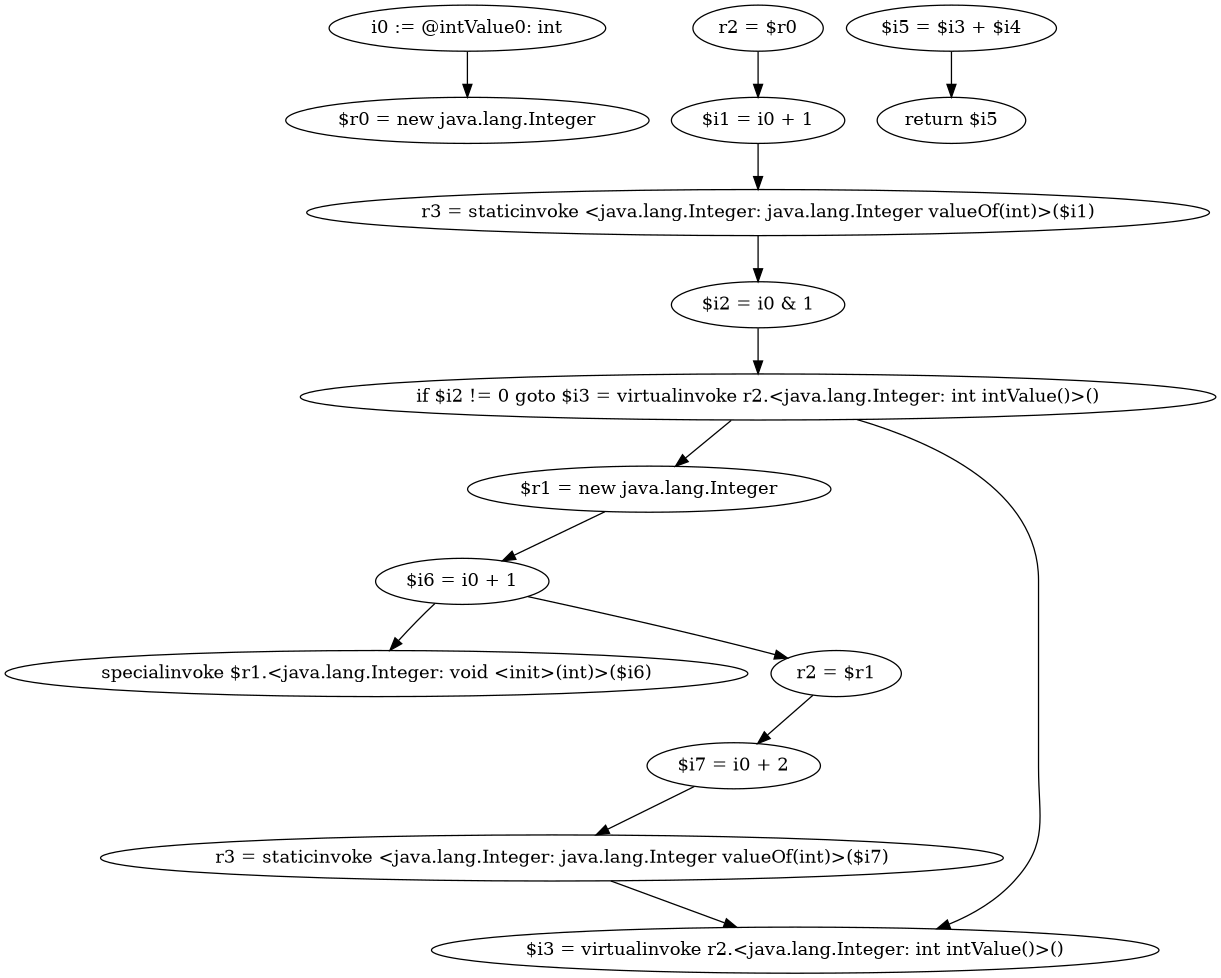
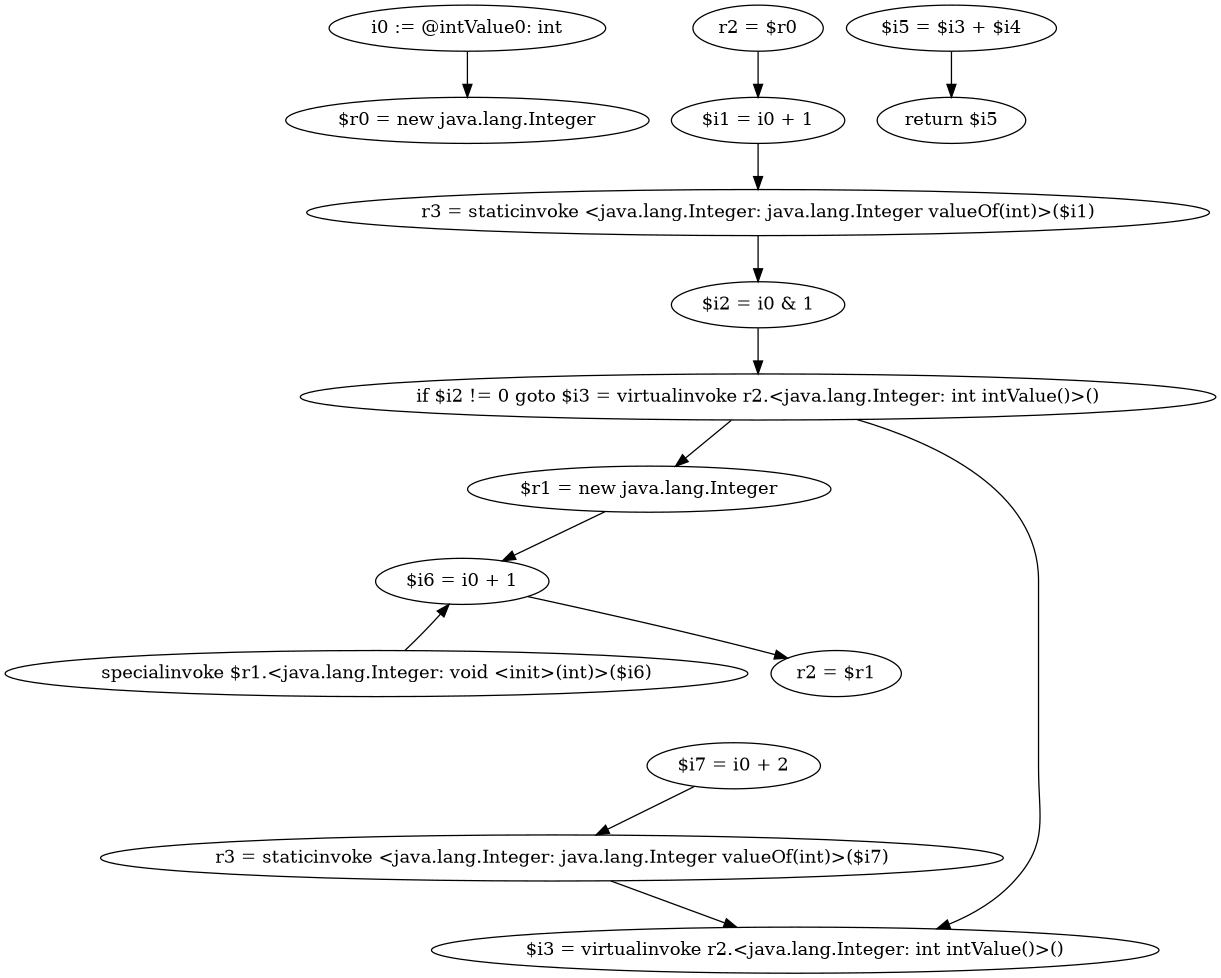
  digraph {
    n1 [label="i0 := @intValue0: int"]
    "$r0 = new java.lang.Integer"
    "r2 = $r0"
    "$i1 = i0 + 1"
    "r3 = staticinvoke <java.lang.Integer: java.lang.Integer valueOf(int)>($i1)"
    "$i2 = i0 & 1"
    "if $i2 != 0 goto $i3 = virtualinvoke r2.<java.lang.Integer: int intValue()>()"
    "$r1 = new java.lang.Integer"
    "$i3 = virtualinvoke r2.<java.lang.Integer: int intValue()>()"
    "$i6 = i0 + 1"
    "specialinvoke $r1.<java.lang.Integer: void <init>(int)>($i6)"
    "r2 = $r1"
    "$i7 = i0 + 2"
    "r3 = staticinvoke <java.lang.Integer: java.lang.Integer valueOf(int)>($i7)"
    "$i5 = $i3 + $i4"
    "return $i5"
    n1 -> "$r0 = new java.lang.Integer"
    "r2 = $r0" -> "$i1 = i0 + 1"
    "$i1 = i0 + 1" -> "r3 = staticinvoke <java.lang.Integer: java.lang.Integer valueOf(int)>($i1)"
    "r3 = staticinvoke <java.lang.Integer: java.lang.Integer valueOf(int)>($i1)" -> "$i2 = i0 & 1"
    "$i2 = i0 & 1" -> "if $i2 != 0 goto $i3 = virtualinvoke r2.<java.lang.Integer: int intValue()>()"
    "if $i2 != 0 goto $i3 = virtualinvoke r2.<java.lang.Integer: int intValue()>()" -> "$r1 = new java.lang.Integer"
    "if $i2 != 0 goto $i3 = virtualinvoke r2.<java.lang.Integer: int intValue()>()" -> "$i3 = virtualinvoke r2.<java.lang.Integer: int intValue()>()"
    "$r1 = new java.lang.Integer" -> "$i6 = i0 + 1"
-   "$i6 = i0 + 1" -> "specialinvoke $r1.<java.lang.Integer: void <init>(int)>($i6)"
+   "specialinvoke $r1.<java.lang.Integer: void <init>(int)>($i6)" -> "$i6 = i0 + 1"
    "$i6 = i0 + 1" -> "r2 = $r1"
-   "r2 = $r1" -> "$i7 = i0 + 2"
    "$i7 = i0 + 2" -> "r3 = staticinvoke <java.lang.Integer: java.lang.Integer valueOf(int)>($i7)"
    "r3 = staticinvoke <java.lang.Integer: java.lang.Integer valueOf(int)>($i7)" -> "$i3 = virtualinvoke r2.<java.lang.Integer: int intValue()>()"
    "$i5 = $i3 + $i4" -> "return $i5"
  }
